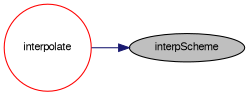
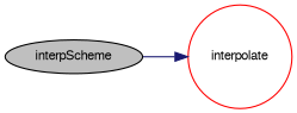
  digraph {
    rankdir=LR
    node [fontname=FreeSans fontsize=10]
    n1 [color=black fillcolor=grey75 fontcolor=black height=0.2 label=interpScheme shape=ellipse style=filled width=0.4]
    n2 [color=red height=0.2 label=interpolate shape=circle width=0.4]
-   n2 -> n1 [color=midnightblue fontname=FreeSans fontsize=10 labelfontname=FreeSans labelfontsize=10 style=solid]
+   n1 -> n2 [color=midnightblue fontname=FreeSans fontsize=10 labelfontname=FreeSans labelfontsize=10 style=solid]
  }
